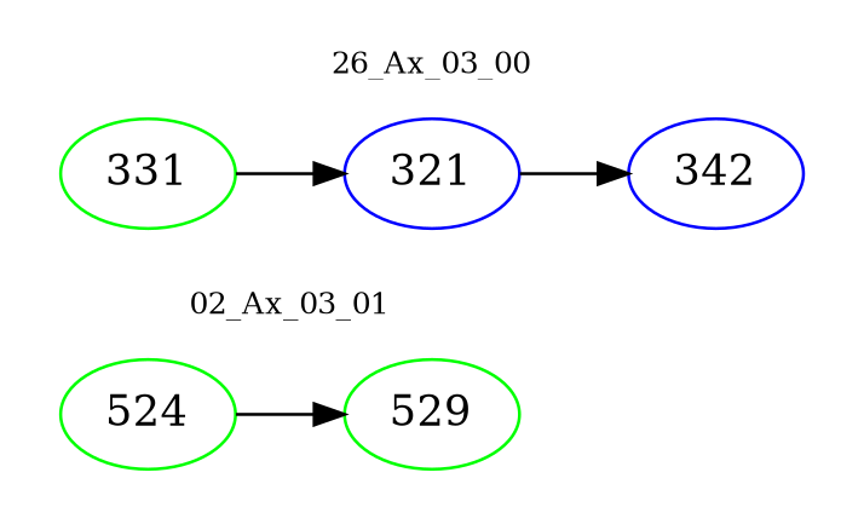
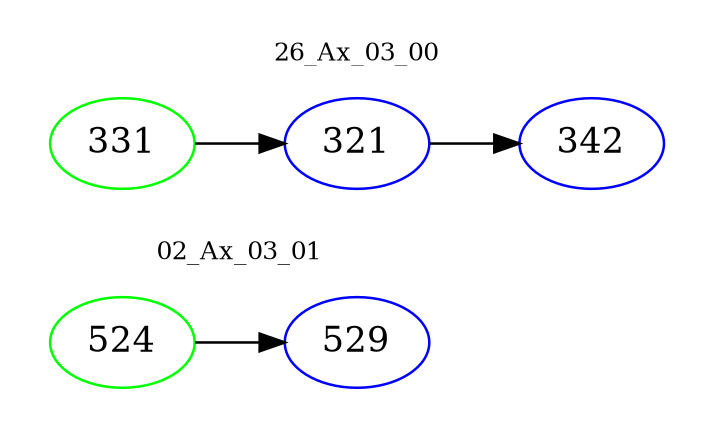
  digraph {
    rankdir=LR
    node [color=blue]
    edge [color=black]
    n1 [color=green label=524]
-   n2 [color=green label=529]
+   n2 [label=529]
    n3 [color=green label=331]
    n4 [label=321]
    n5 [label=342]
    subgraph cluster_1 {
      color=white
      fontsize=10
      label="02_Ax_03_01"
      n1
      n2
    }
    subgraph cluster_2 {
      color=white
      fontsize=10
      label="26_Ax_03_00"
      n3
      n4
      n5
    }
    n1 -> n2
    n3 -> n4
    n4 -> n5
  }
